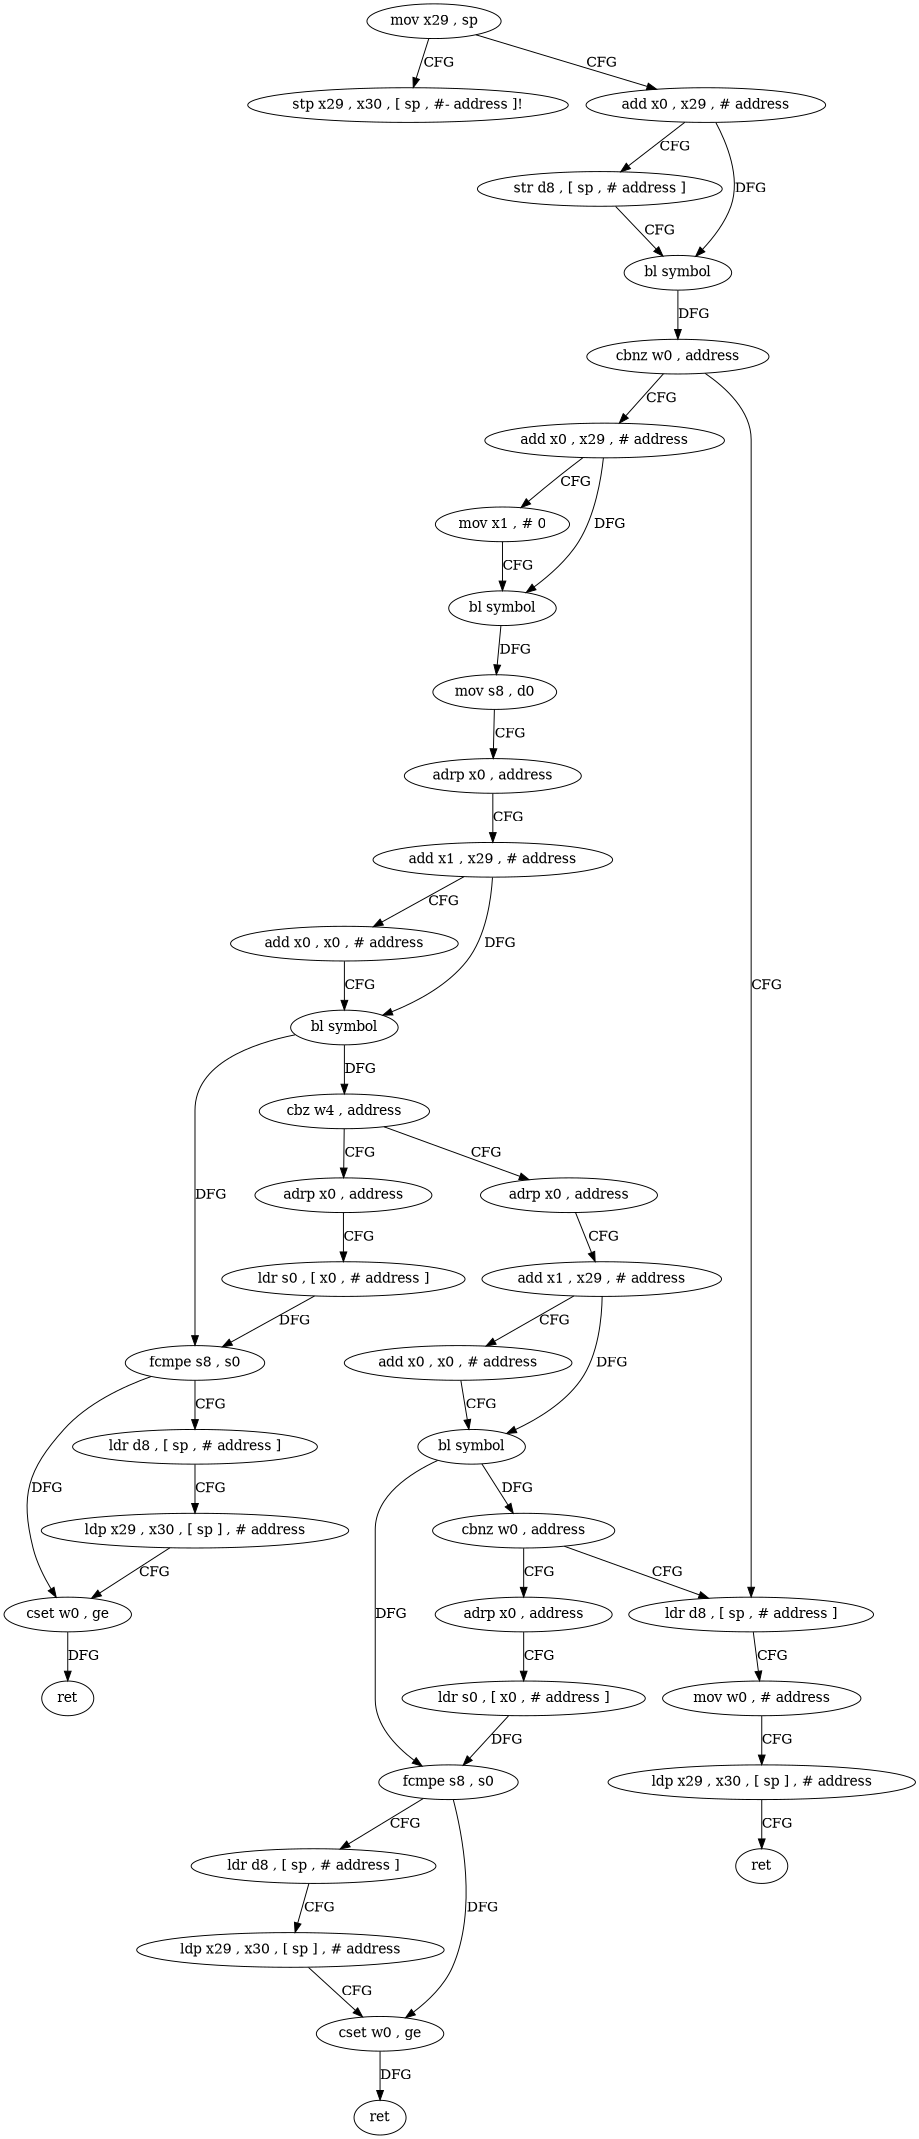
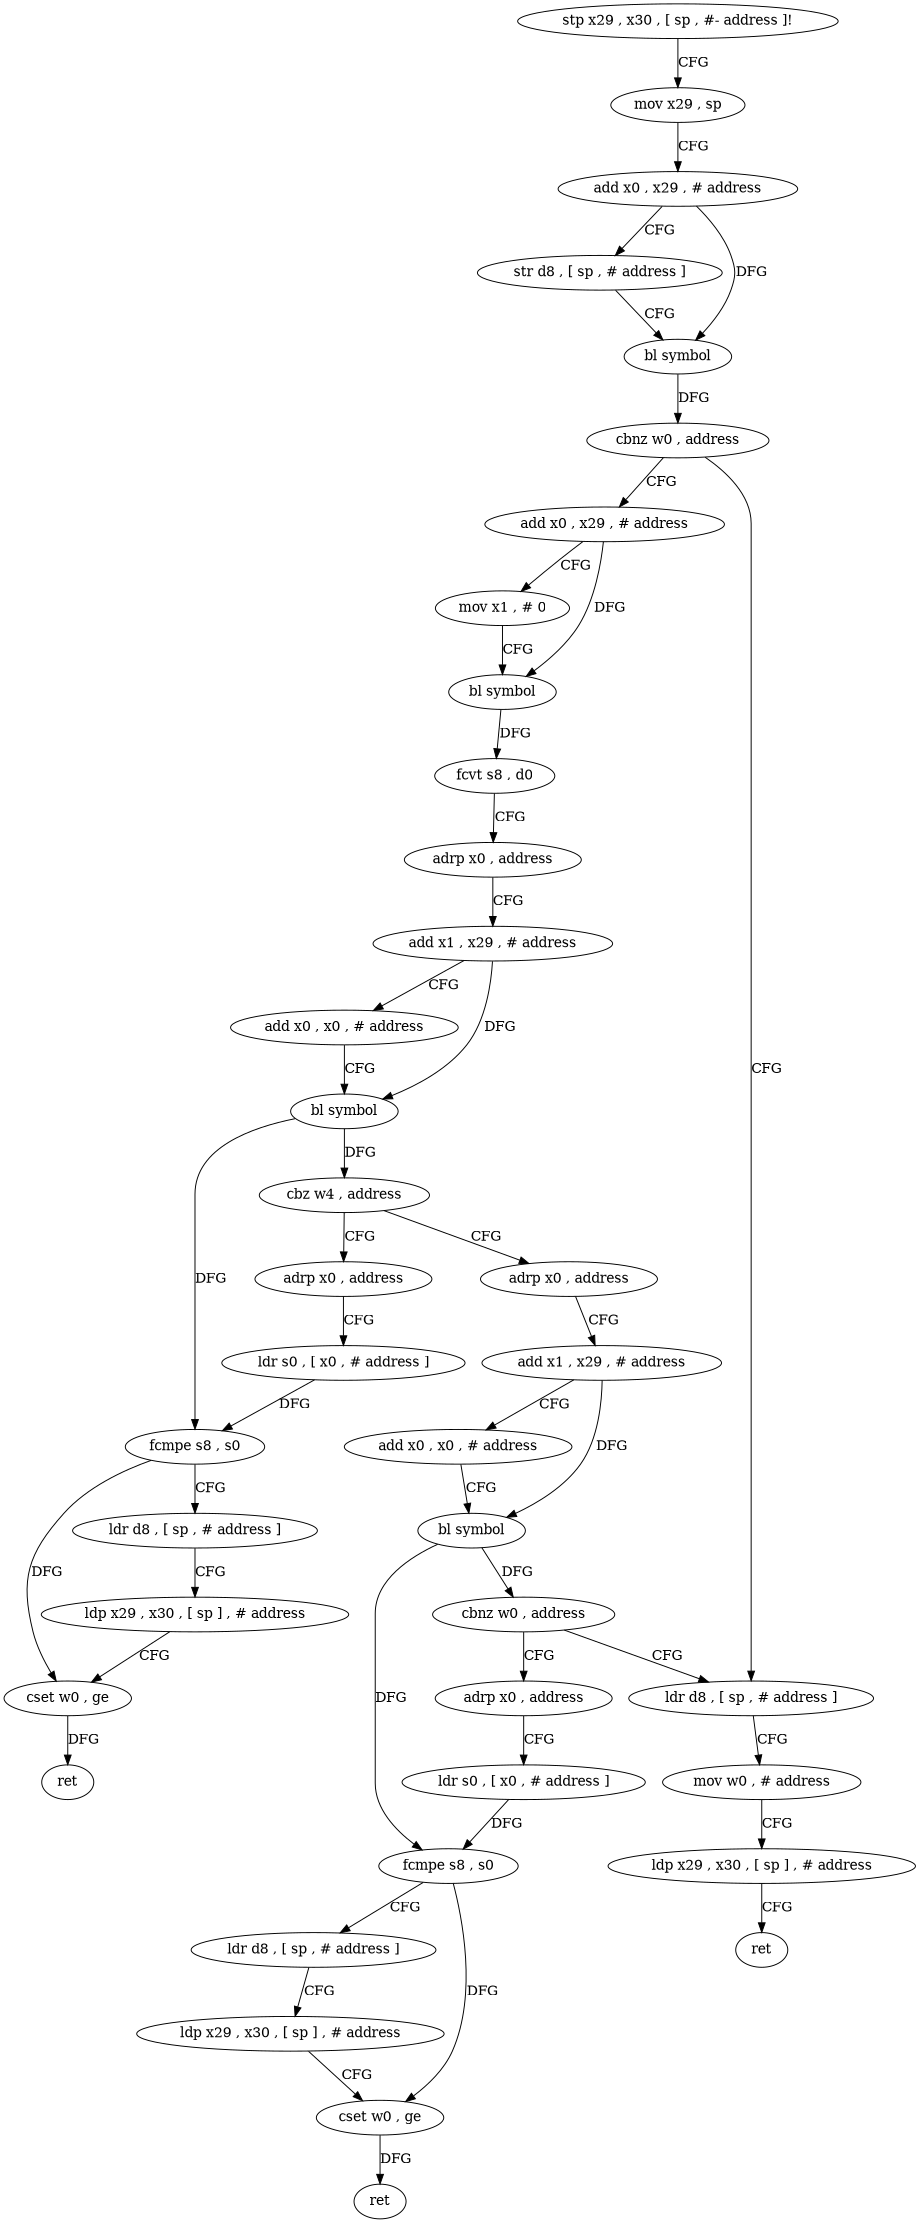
  digraph {
    n1 [label="stp x29 , x30 , [ sp , #- address ]!"]
    n2 [label="mov x29 , sp"]
    n3 [label="add x0 , x29 , # address"]
    n4 [label="str d8 , [ sp , # address ]"]
    n5 [label="bl symbol"]
    n6 [label="cbnz w0 , address"]
    n7 [label="ldr d8 , [ sp , # address ]"]
    n8 [label="add x0 , x29 , # address"]
    n9 [label="mov w0 , # address"]
    n10 [label="mov x1 , # 0"]
    n11 [label="bl symbol"]
    n12 [label="ldp x29 , x30 , [ sp ] , # address"]
-   n13 [label="mov s8 , d0"]
+   n13 [label="fcvt s8 , d0"]
    n14 [label=ret]
    n15 [label="adrp x0 , address"]
    n16 [label="add x1 , x29 , # address"]
    n17 [label="add x0 , x0 , # address"]
    n18 [label="bl symbol"]
    n19 [label="cbz w4 , address"]
    n20 [label="fcmpe s8 , s0"]
    n21 [label="adrp x0 , address"]
    n22 [label="adrp x0 , address"]
    n23 [label="ldr d8 , [ sp , # address ]"]
    n24 [label="cset w0 , ge"]
    n25 [label="ldr s0 , [ x0 , # address ]"]
    n26 [label="add x1 , x29 , # address"]
    n27 [label="add x0 , x0 , # address"]
    n28 [label="bl symbol"]
    n29 [label="ldp x29 , x30 , [ sp ] , # address"]
    n30 [label=ret]
    n31 [label="cbnz w0 , address"]
    n32 [label="fcmpe s8 , s0"]
    n33 [label="adrp x0 , address"]
    n34 [label="ldr d8 , [ sp , # address ]"]
    n35 [label="cset w0 , ge"]
    n36 [label="ldr s0 , [ x0 , # address ]"]
    n37 [label="ldp x29 , x30 , [ sp ] , # address"]
    n38 [label=ret]
-   n2 -> n1 [label=CFG]
+   n1 -> n2 [label=CFG]
    n2 -> n3 [label=CFG]
    n3 -> n4 [label=CFG]
    n3 -> n5 [label=DFG]
    n4 -> n5 [label=CFG]
    n5 -> n6 [label=DFG]
    n6 -> n7 [label=CFG]
    n6 -> n8 [label=CFG]
    n7 -> n9 [label=CFG]
    n8 -> n10 [label=CFG]
    n8 -> n11 [label=DFG]
    n9 -> n12 [label=CFG]
    n10 -> n11 [label=CFG]
    n11 -> n13 [label=DFG]
    n12 -> n14 [label=CFG]
    n13 -> n15 [label=CFG]
    n15 -> n16 [label=CFG]
    n16 -> n17 [label=CFG]
    n16 -> n18 [label=DFG]
    n17 -> n18 [label=CFG]
    n18 -> n19 [label=DFG]
    n18 -> n20 [label=DFG]
    n19 -> n21 [label=CFG]
    n19 -> n22 [label=CFG]
    n20 -> n23 [label=CFG]
    n20 -> n24 [label=DFG]
    n21 -> n25 [label=CFG]
    n22 -> n26 [label=CFG]
    n23 -> n29 [label=CFG]
    n24 -> n30 [label=DFG]
    n25 -> n20 [label=DFG]
    n26 -> n27 [label=CFG]
    n26 -> n28 [label=DFG]
    n27 -> n28 [label=CFG]
    n28 -> n31 [label=DFG]
    n28 -> n32 [label=DFG]
    n29 -> n24 [label=CFG]
    n31 -> n7 [label=CFG]
    n31 -> n33 [label=CFG]
    n32 -> n34 [label=CFG]
    n32 -> n35 [label=DFG]
    n33 -> n36 [label=CFG]
    n34 -> n37 [label=CFG]
    n35 -> n38 [label=DFG]
    n36 -> n32 [label=DFG]
    n37 -> n35 [label=CFG]
  }
